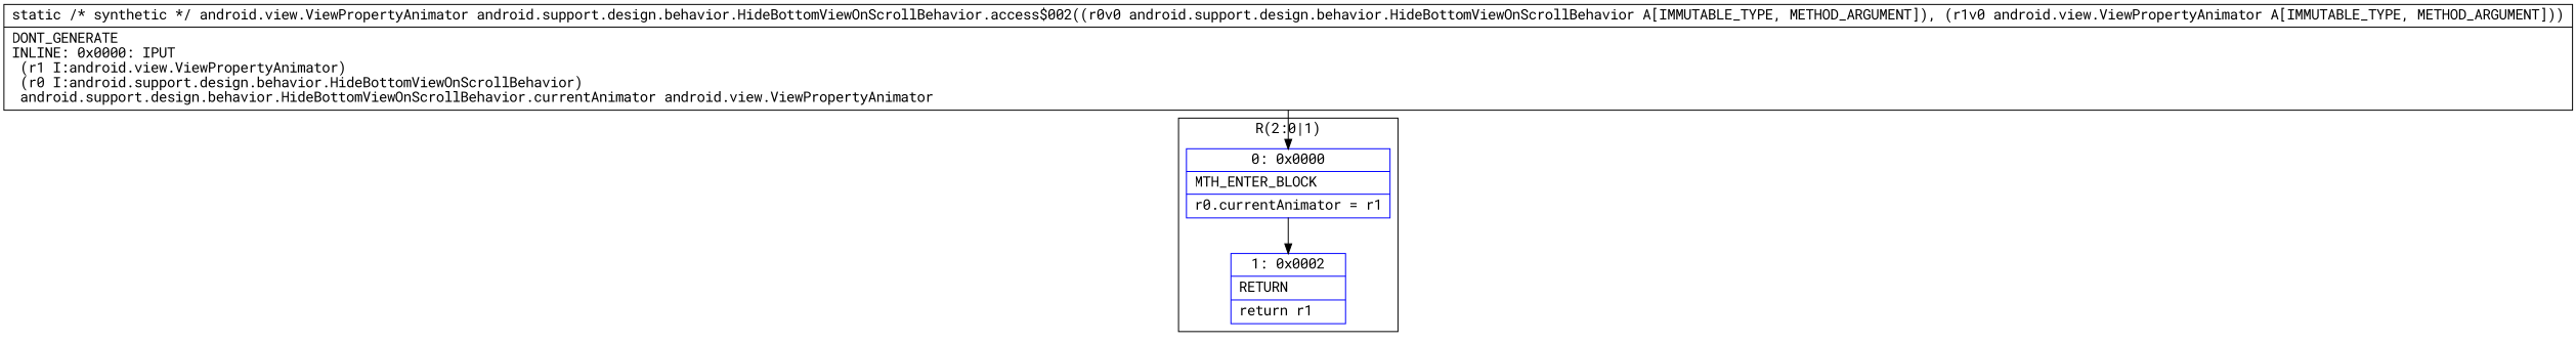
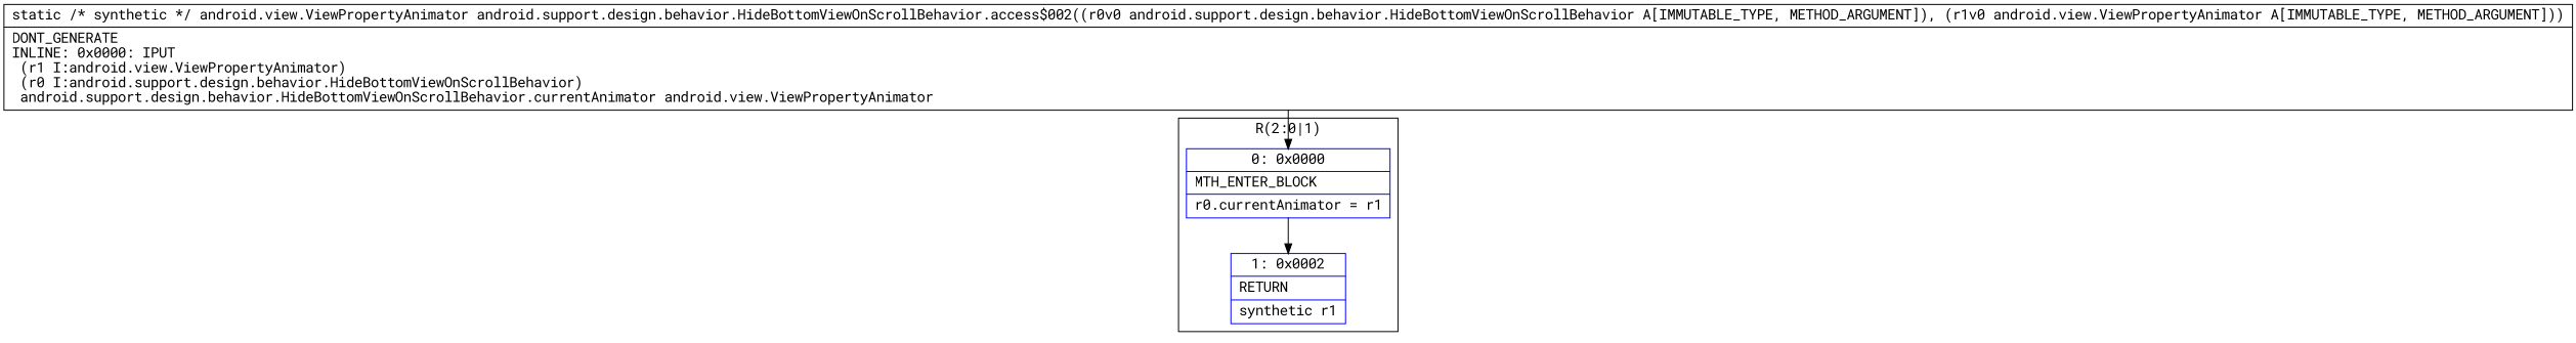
  digraph {
    fontname="Roboto Mono"
    node [color=blue shape=record fontname="Roboto Mono"]
    edge [fontname="Roboto Mono"]
    n1 [label="{0\:\ 0x0000|MTH_ENTER_BLOCK\l|r0.currentAnimator = r1\l}"]
-   n2 [label="{1\:\ 0x0002|RETURN\l|return r1\l}"]
+   n2 [label="{1\:\ 0x0002|RETURN\l|synthetic r1\l}"]
    n3 [label="{static \/* synthetic *\/ android.view.ViewPropertyAnimator android.support.design.behavior.HideBottomViewOnScrollBehavior.access$002((r0v0 android.support.design.behavior.HideBottomViewOnScrollBehavior A[IMMUTABLE_TYPE, METHOD_ARGUMENT]), (r1v0 android.view.ViewPropertyAnimator A[IMMUTABLE_TYPE, METHOD_ARGUMENT]))  | DONT_GENERATE\lINLINE: 0x0000: IPUT  \l  (r1 I:android.view.ViewPropertyAnimator)\l  (r0 I:android.support.design.behavior.HideBottomViewOnScrollBehavior)\l android.support.design.behavior.HideBottomViewOnScrollBehavior.currentAnimator android.view.ViewPropertyAnimator\l}" color=""]
    subgraph cluster_1 {
      label="R(2:0|1)"
      n1
      n2
    }
    n1 -> n2
    n3 -> n1
  }
